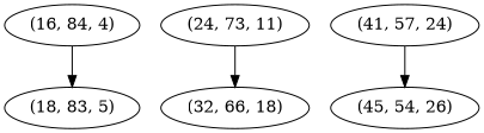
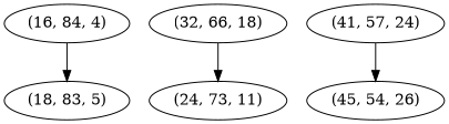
  digraph {
    "(16, 84, 4)"
    "(18, 83, 5)"
    "(24, 73, 11)"
    "(32, 66, 18)"
    "(41, 57, 24)"
    "(45, 54, 26)"
    "(16, 84, 4)" -> "(18, 83, 5)"
-   "(24, 73, 11)" -> "(32, 66, 18)"
+   "(32, 66, 18)" -> "(24, 73, 11)"
    "(41, 57, 24)" -> "(45, 54, 26)"
  }
